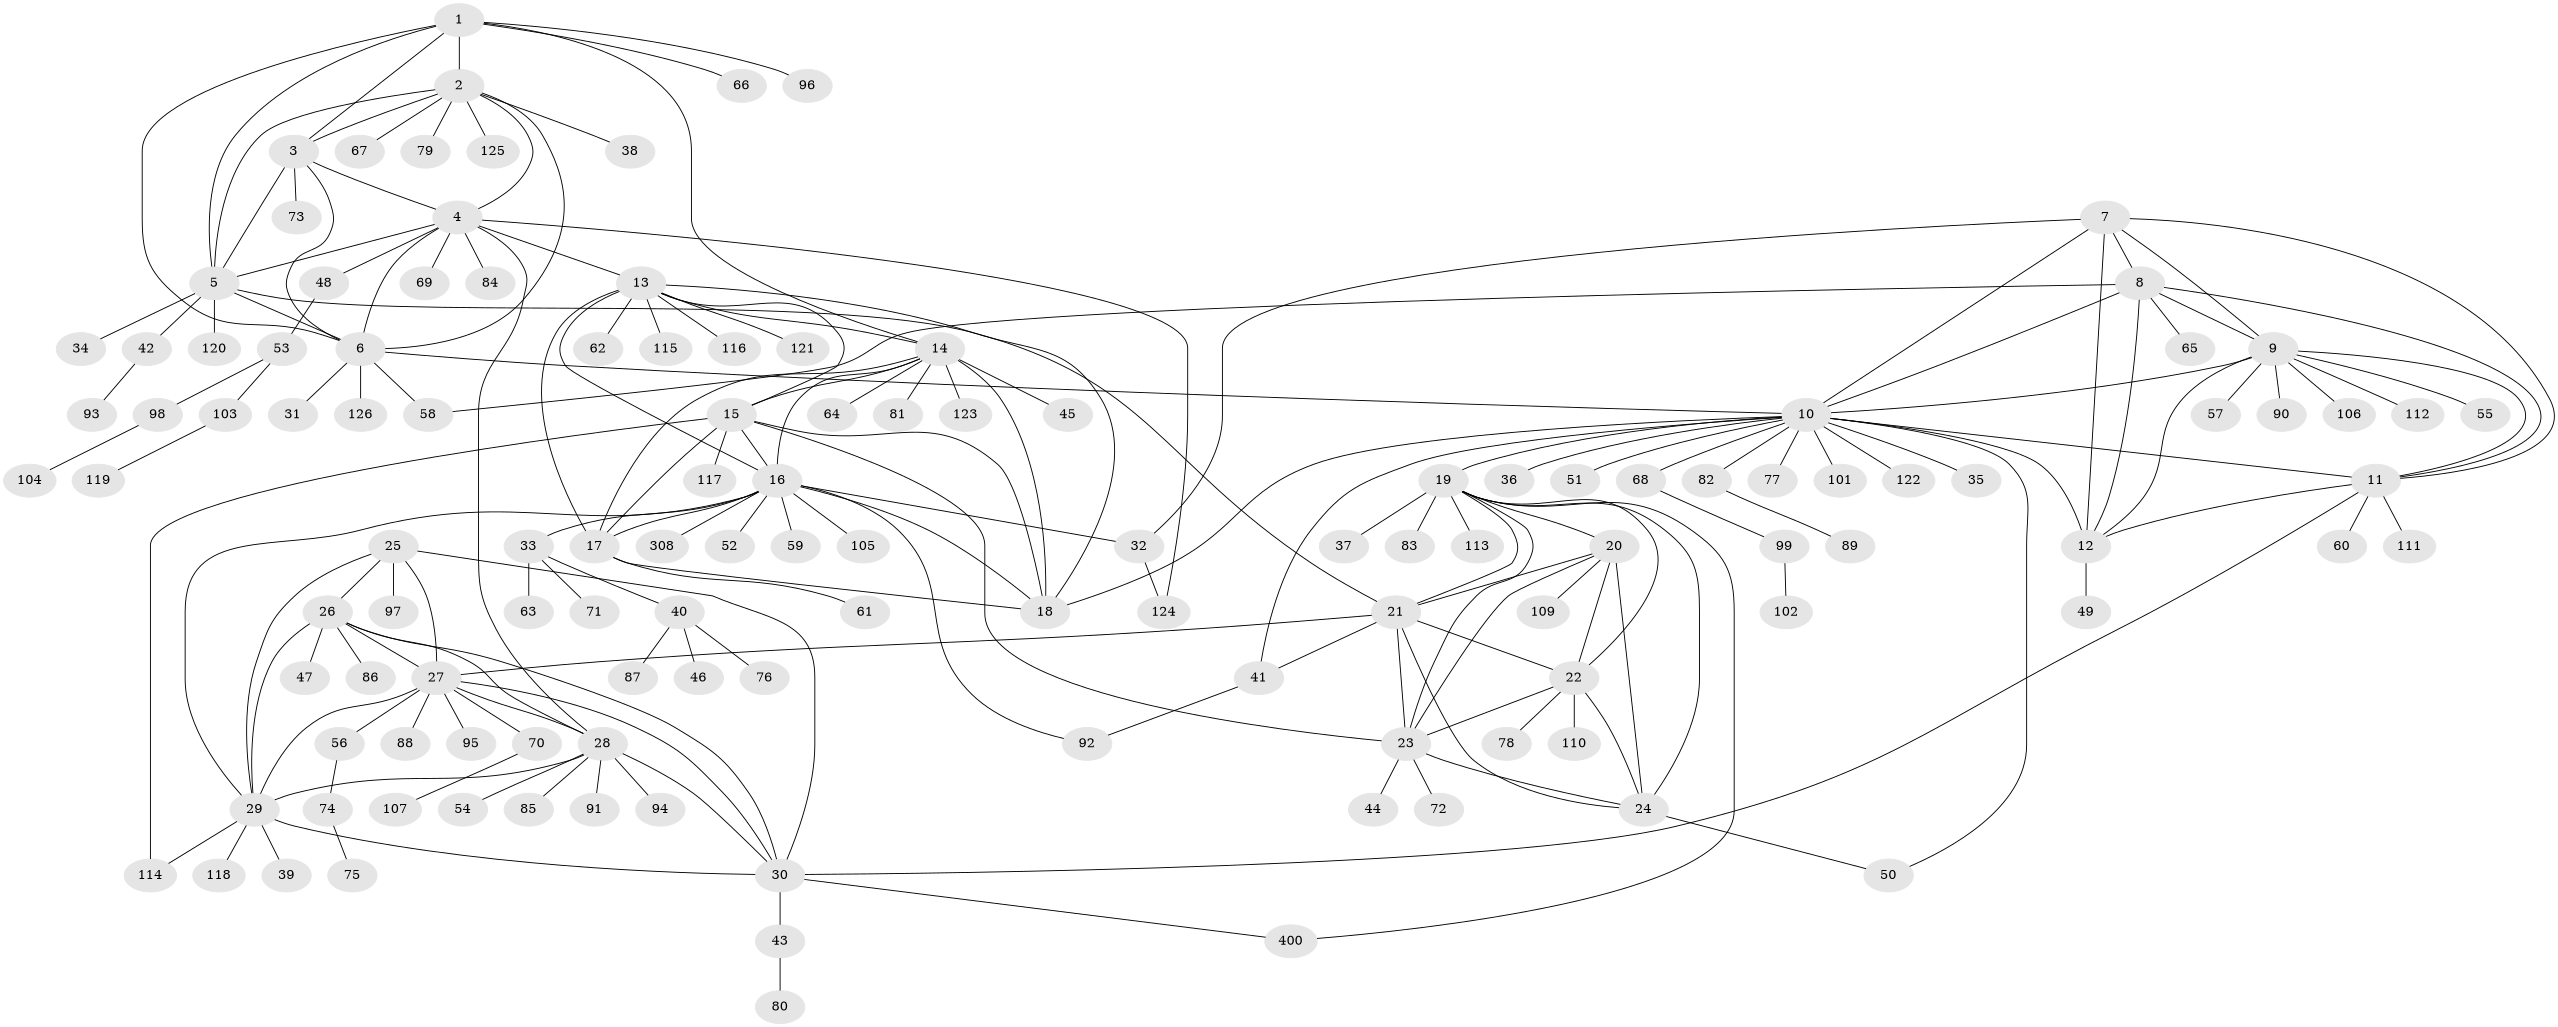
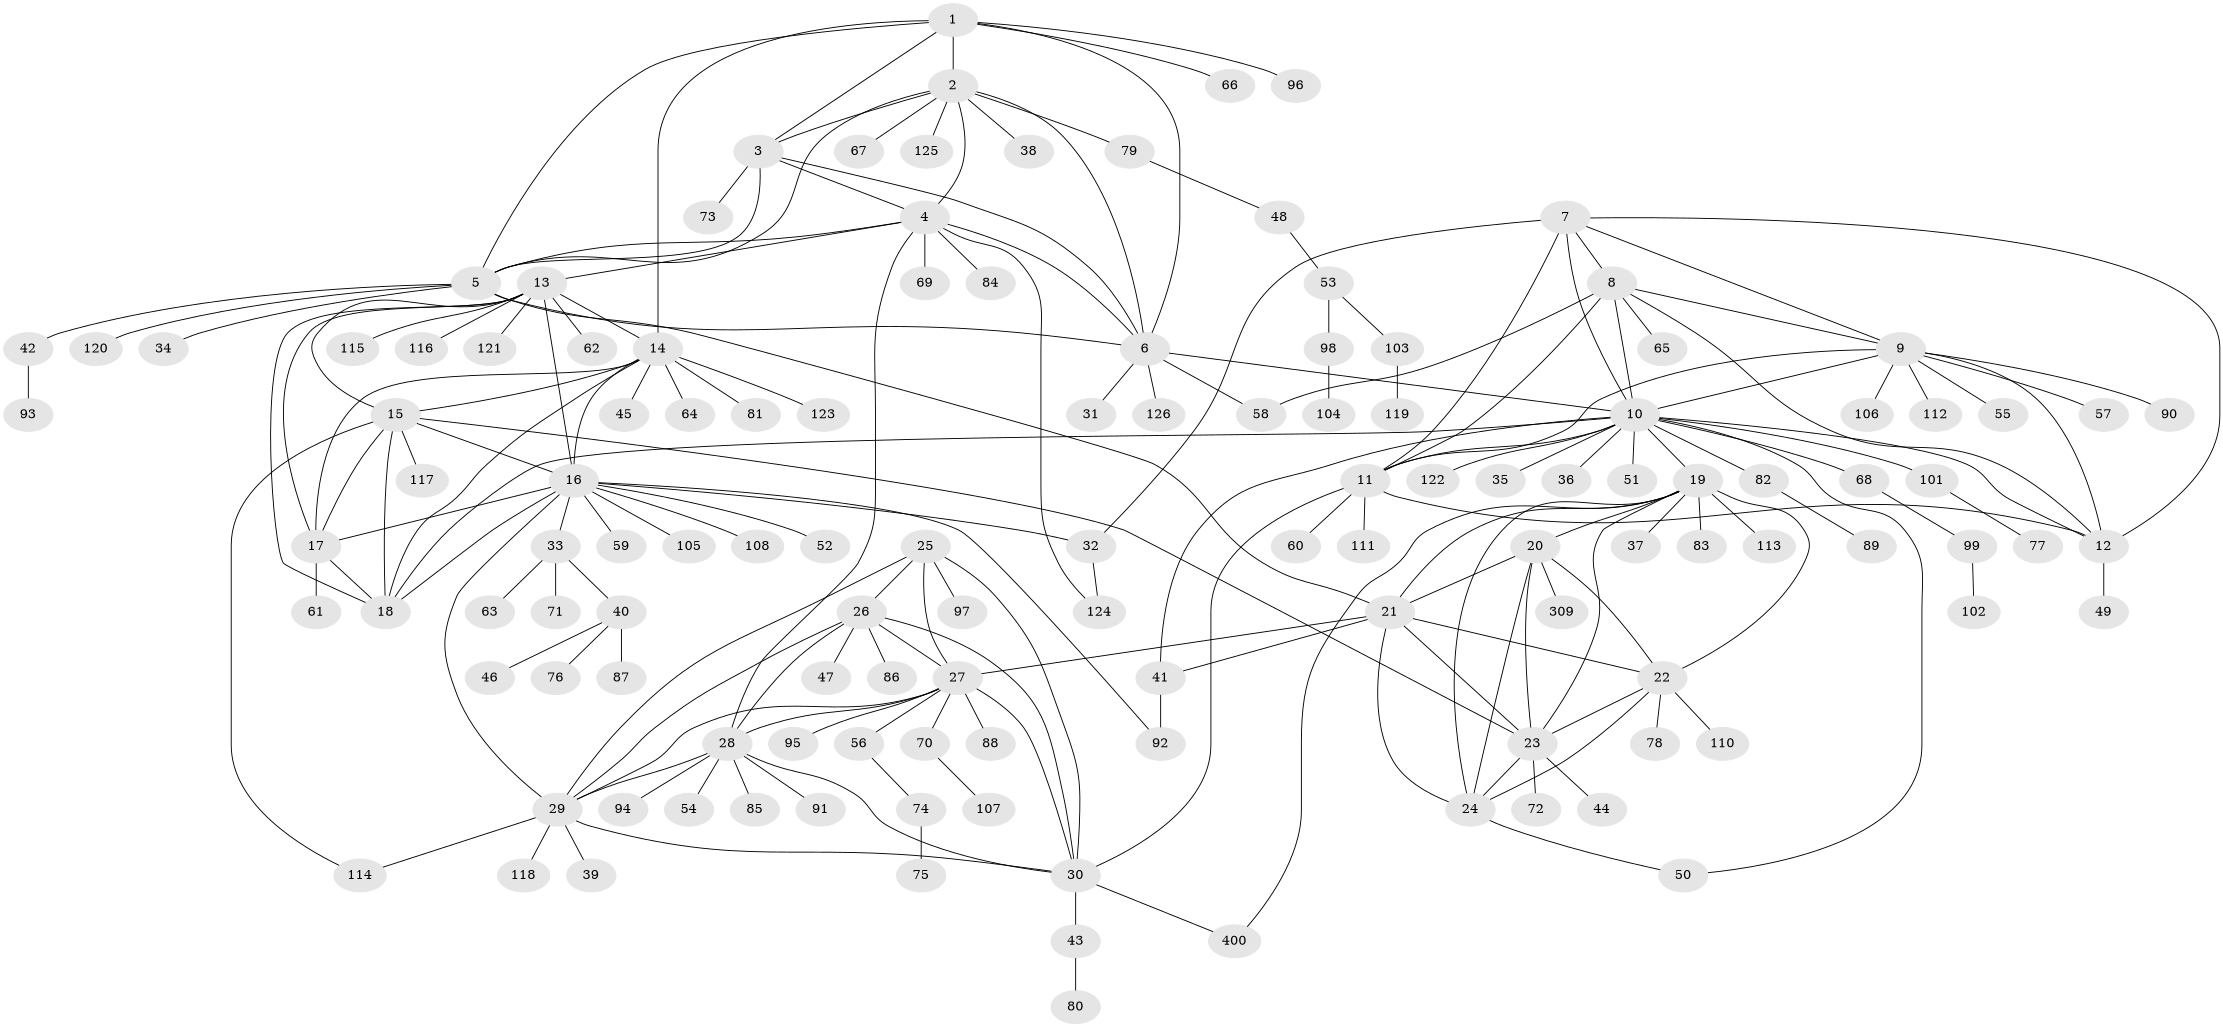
  graph {
    node [color=gray90 style=filled]
    1
    2
    3
    5
    6
    66
    96
    14
    4
    38
    67
    79
    125
    73
    13
    28
    48
    69
    84
    124
    21
    34
    42
    120
    10
    31
    58
    126
    18
    15
    16
    17
    62
    115
    116
    121
    30
    29
    54
    85
    91
    94
    53
    41
    23
    22
    24
    27
    93
    11
    12
    19
    35
    36
    50
    51
    68
    77
    82
    101
    122
    7
    8
    9
    32
    65
    55
    57
    90
    106
    112
    60
    111
    49
    20
    37
    83
    n78 [label=400]
    113
    92
    99
    89
    43
    45
    64
    81
    123
    114
    117
    33
    52
    59
    105
-   108 [label=308]
+   108
    61
    44
    72
    39
    118
    40
    63
    71
-   109
+   109 [label=309]
    78
    110
    56
    70
    88
    95
    25
    26
    97
    47
    86
    74
    107
    80
    46
    76
    87
    98
    103
    104
    119
    75
    102
    1 -- 2
    1 -- 3
    1 -- 5
    1 -- 6
    1 -- 66
    1 -- 96
    1 -- 14
    2 -- 3
    2 -- 5
    2 -- 6
    2 -- 4
    2 -- 38
    2 -- 67
    2 -- 79
    2 -- 125
    3 -- 5
    3 -- 6
    3 -- 4
    3 -- 73
    5 -- 6
    5 -- 21
    5 -- 34
    5 -- 42
    5 -- 120
    6 -- 10
    6 -- 31
    6 -- 58
    6 -- 126
    14 -- 18
    14 -- 15
    14 -- 16
    14 -- 17
    14 -- 45
    14 -- 64
    14 -- 81
    14 -- 123
    4 -- 5
    4 -- 6
    4 -- 13
    4 -- 28
-   4 -- 48
+   79 -- 48
    4 -- 69
    4 -- 84
    4 -- 124
    13 -- 14
    13 -- 18
    13 -- 15
    13 -- 16
    13 -- 17
    13 -- 62
    13 -- 115
    13 -- 116
    13 -- 121
    28 -- 30
    28 -- 29
    28 -- 54
    28 -- 85
    28 -- 91
    28 -- 94
    48 -- 53
    21 -- 41
    21 -- 23
    21 -- 22
    21 -- 24
    21 -- 27
    42 -- 93
    10 -- 18
    10 -- 41
    10 -- 11
    10 -- 12
    10 -- 19
    10 -- 35
    10 -- 36
    10 -- 50
    10 -- 51
    10 -- 68
-   10 -- 77
+   101 -- 77
    10 -- 82
    10 -- 101
    10 -- 122
    15 -- 18
    15 -- 16
    15 -- 17
    15 -- 23
    15 -- 114
    15 -- 117
    16 -- 18
    16 -- 17
    16 -- 29
    16 -- 32
    16 -- 92
    16 -- 33
    16 -- 52
    16 -- 59
    16 -- 105
    16 -- 108
    17 -- 18
    17 -- 61
    30 -- n78
    30 -- 43
    29 -- 30
    29 -- 114
    29 -- 39
    29 -- 118
    53 -- 98
    53 -- 103
    41 -- 92
    23 -- 24
    23 -- 44
    23 -- 72
    22 -- 23
    22 -- 24
    22 -- 78
    22 -- 110
    24 -- 50
    27 -- 28
    27 -- 30
    27 -- 29
    27 -- 56
    27 -- 70
    27 -- 88
    27 -- 95
    11 -- 30
    11 -- 12
    11 -- 60
    11 -- 111
    12 -- 49
    19 -- 21
    19 -- 23
    19 -- 22
    19 -- 24
    19 -- 20
    19 -- 37
    19 -- 83
    19 -- n78
    19 -- 113
    68 -- 99
    82 -- 89
    7 -- 10
    7 -- 11
    7 -- 12
    7 -- 8
    7 -- 9
    7 -- 32
    8 -- 10
    8 -- 58
    8 -- 11
    8 -- 12
    8 -- 9
    8 -- 65
    9 -- 10
    9 -- 11
    9 -- 12
    9 -- 55
    9 -- 57
    9 -- 90
    9 -- 106
    9 -- 112
    32 -- 124
    20 -- 21
    20 -- 23
    20 -- 22
    20 -- 24
    20 -- 109
    99 -- 102
    43 -- 80
    33 -- 40
    33 -- 63
    33 -- 71
    40 -- 46
    40 -- 76
    40 -- 87
    56 -- 74
    70 -- 107
    25 -- 30
    25 -- 29
    25 -- 27
    25 -- 26
    25 -- 97
    26 -- 28
    26 -- 30
    26 -- 29
    26 -- 27
    26 -- 47
    26 -- 86
    74 -- 75
    98 -- 104
    103 -- 119
  }
